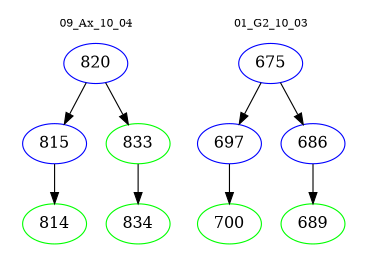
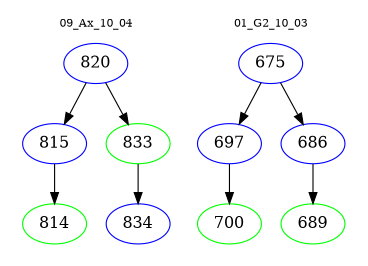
  digraph {
    node [color=blue]
    edge [color=black]
    n1 [label=820]
    n2 [label=815]
    n3 [color=green label=833]
    n4 [color=green label=814]
-   n5 [color=green label=834]
+   n5 [label=834]
    n6 [label=675]
    n7 [label=697]
    n8 [label=686]
    n9 [color=green label=700]
    n10 [color=green label=689]
    subgraph cluster_1 {
      color=white
      fontsize=10
      label="09_Ax_10_04"
      n1
      n2
      n3
      n4
      n5
    }
    subgraph cluster_2 {
      color=white
      fontsize=10
      label="01_G2_10_03"
      n6
      n7
      n8
      n9
      n10
    }
    n1 -> n2
    n1 -> n3
    n2 -> n4
    n3 -> n5
    n6 -> n7
    n6 -> n8
    n7 -> n9
    n8 -> n10
  }
